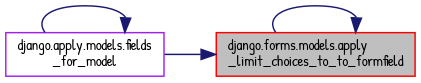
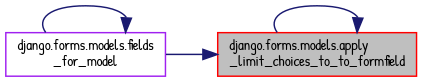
  digraph {
    rankdir=RL
    fontname="Patrick Hand"
    node [fontname="Patrick Hand" fontsize=10 shape=record style=filled]
    edge [color=midnightblue dir=back fontname="Patrick Hand" fontsize=10 labelfontname=Helvetica labelfontsize=10 style=solid]
    n1 [color=red fillcolor=grey75 fontcolor=black height=0.2 label="django.forms.models.apply\l_limit_choices_to_to_formfield" width=0.4]
-   n2 [color=purple fillcolor=white height=0.2 label="django.apply.models.fields\l_for_model" width=0.4]
+   n2 [color=purple fillcolor=white height=0.2 label="django.forms.models.fields\l_for_model" width=0.4]
    n1 -> n1
    n1 -> n2
    n2 -> n2
  }
